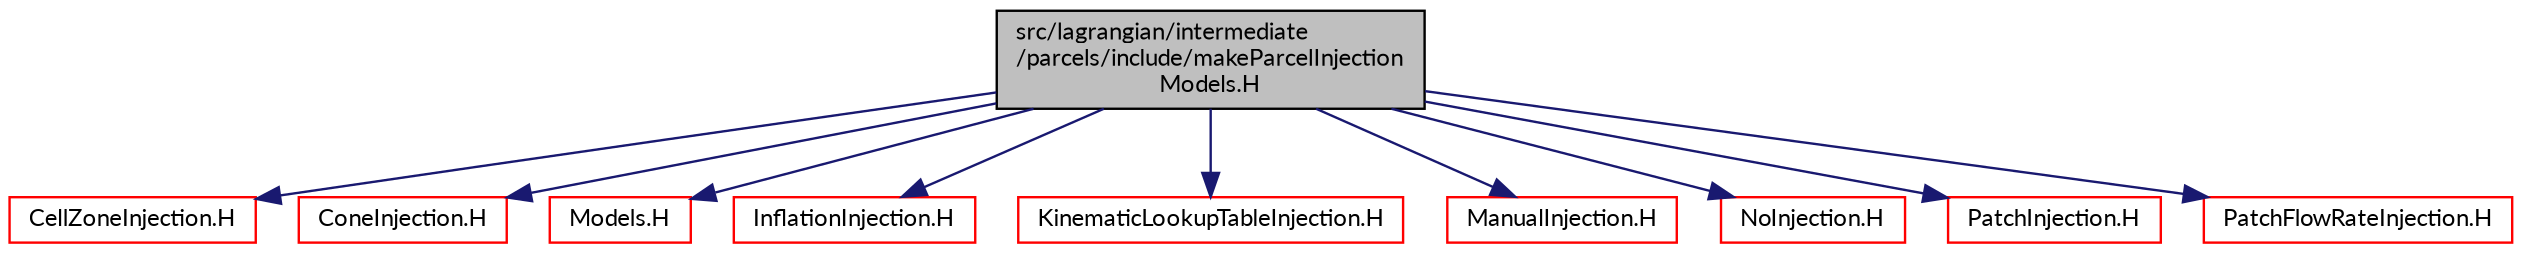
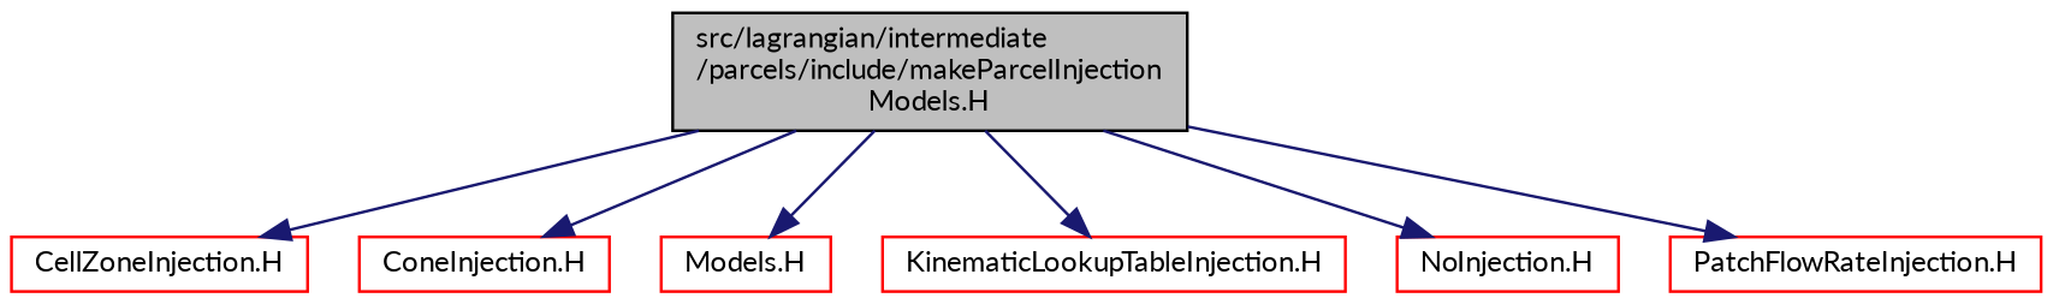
  digraph {
    fontname=Lato
    node [color=red fontname=Lato fontsize=10 shape=record]
    edge [color=midnightblue fontname=Lato fontsize=10 labelfontname=Helvetica labelfontsize=10 style=solid]
    n1 [color=black fillcolor=grey75 fontcolor=black height=0.2 label="src/lagrangian/intermediate\l/parcels/include/makeParcelInjection\lModels.H" style=filled width=0.4]
    n2 [height=0.2 label="CellZoneInjection.H" width=0.4]
    n3 [height=0.2 label="ConeInjection.H" width=0.4]
    n4 [height=0.2 label="Models.H" width=0.4]
-   n5 [height=0.2 label="InflationInjection.H" width=0.4]
    n6 [height=0.2 label="KinematicLookupTableInjection.H" width=0.4]
-   n7 [height=0.2 label="ManualInjection.H" width=0.4]
    n8 [height=0.2 label="NoInjection.H" width=0.4]
-   n9 [height=0.2 label="PatchInjection.H" width=0.4]
    n10 [height=0.2 label="PatchFlowRateInjection.H" width=0.4]
    n1 -> n2
    n1 -> n3
    n1 -> n4
-   n1 -> n5
    n1 -> n6
-   n1 -> n7
    n1 -> n8
-   n1 -> n9
    n1 -> n10
  }
